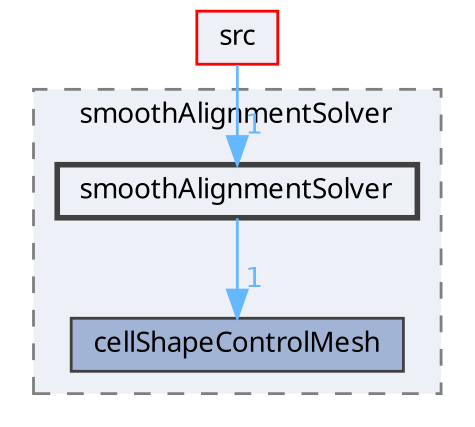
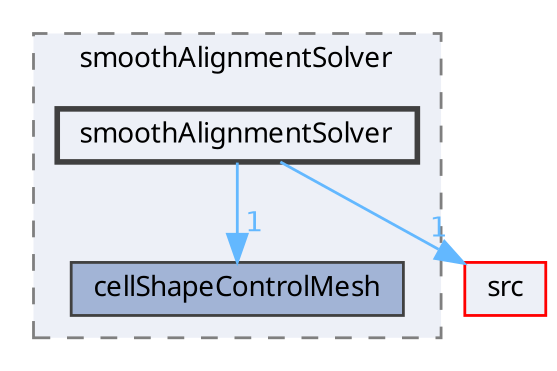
  digraph {
    compound=true
    fontname="Noto Sans"
    node [color=grey25 fillcolor="#edf0f7" fontname="Noto Sans" fontsize=10 shape=box style=filled]
    edge [color=steelblue1 fontcolor=steelblue1 fontname="Noto Sans" fontsize=10 headlabel=1 labeldistance=1.5 labelfontname=Helvetica labelfontsize=10]
    n1 [fillcolor="#a2b4d6" height=0.2 label=cellShapeControlMesh width=0.4]
    n2 [height=0.2 label=smoothAlignmentSolver style="filled,bold" width=0.4]
    n3 [color=red height=0.2 label=src width=0.4]
    subgraph cluster_1 {
      bgcolor="#edf0f7"
      fontsize=10
      label=smoothAlignmentSolver
      pencolor=grey50
      style="filled,dashed"
      n1
      n2
    }
    n2 -> n1
-   n3 -> n2
+   n2 -> n3
  }
